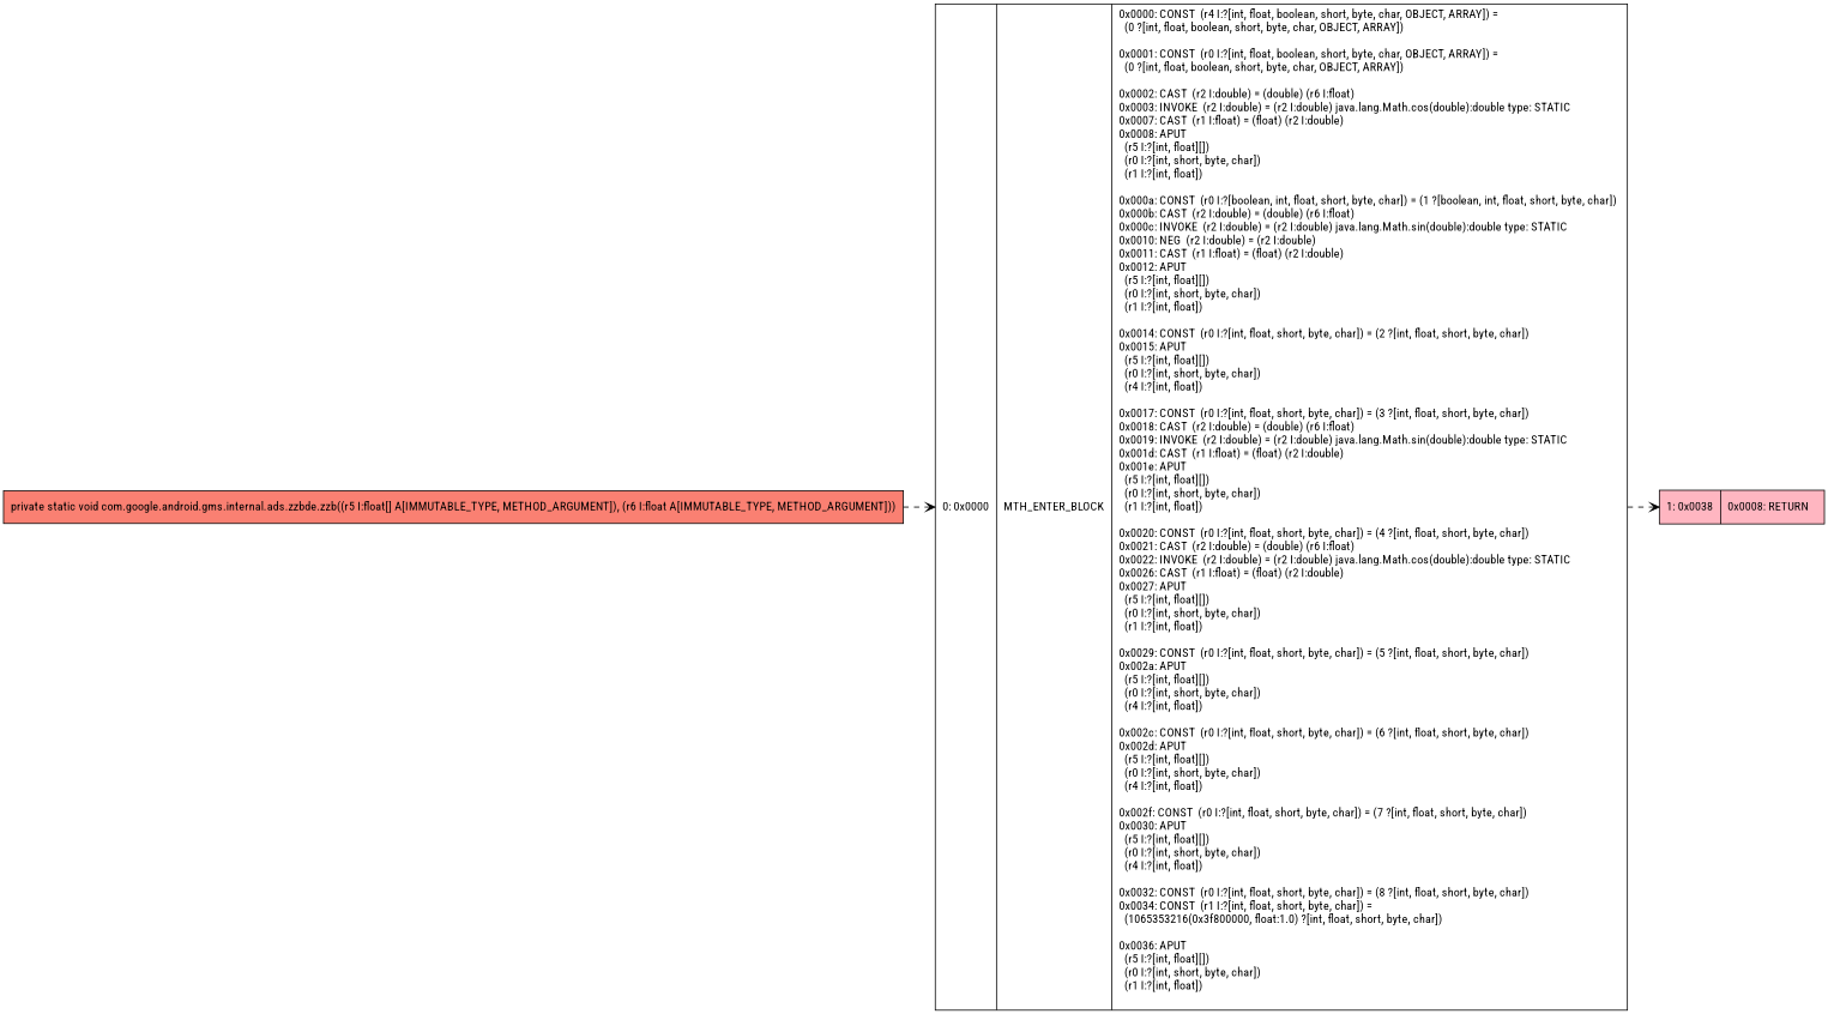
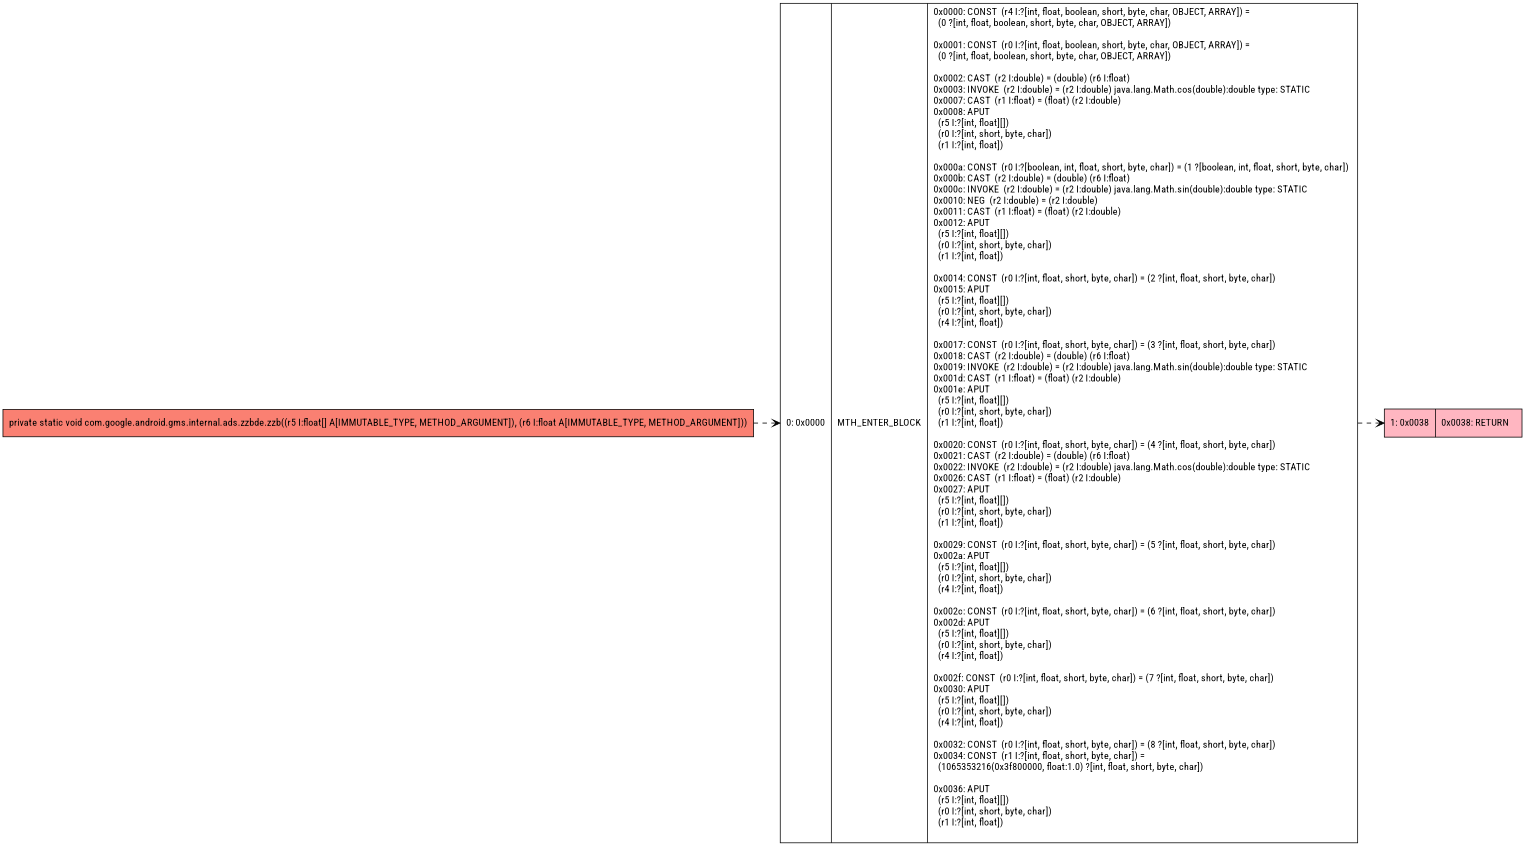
  digraph {
    rankdir=LR
    fontname="Roboto Condensed"
    node [shape=record style=filled fontname="Roboto Condensed"]
    edge [style=dashed arrowhead=vee fontname="Roboto Condensed"]
    n1 [label="{0\:\ 0x0000|MTH_ENTER_BLOCK\l|0x0000: CONST  (r4 I:?[int, float, boolean, short, byte, char, OBJECT, ARRAY]) = \l  (0 ?[int, float, boolean, short, byte, char, OBJECT, ARRAY])\l \l0x0001: CONST  (r0 I:?[int, float, boolean, short, byte, char, OBJECT, ARRAY]) = \l  (0 ?[int, float, boolean, short, byte, char, OBJECT, ARRAY])\l \l0x0002: CAST  (r2 I:double) = (double) (r6 I:float) \l0x0003: INVOKE  (r2 I:double) = (r2 I:double) java.lang.Math.cos(double):double type: STATIC \l0x0007: CAST  (r1 I:float) = (float) (r2 I:double) \l0x0008: APUT  \l  (r5 I:?[int, float][])\l  (r0 I:?[int, short, byte, char])\l  (r1 I:?[int, float])\l \l0x000a: CONST  (r0 I:?[boolean, int, float, short, byte, char]) = (1 ?[boolean, int, float, short, byte, char]) \l0x000b: CAST  (r2 I:double) = (double) (r6 I:float) \l0x000c: INVOKE  (r2 I:double) = (r2 I:double) java.lang.Math.sin(double):double type: STATIC \l0x0010: NEG  (r2 I:double) = (r2 I:double) \l0x0011: CAST  (r1 I:float) = (float) (r2 I:double) \l0x0012: APUT  \l  (r5 I:?[int, float][])\l  (r0 I:?[int, short, byte, char])\l  (r1 I:?[int, float])\l \l0x0014: CONST  (r0 I:?[int, float, short, byte, char]) = (2 ?[int, float, short, byte, char]) \l0x0015: APUT  \l  (r5 I:?[int, float][])\l  (r0 I:?[int, short, byte, char])\l  (r4 I:?[int, float])\l \l0x0017: CONST  (r0 I:?[int, float, short, byte, char]) = (3 ?[int, float, short, byte, char]) \l0x0018: CAST  (r2 I:double) = (double) (r6 I:float) \l0x0019: INVOKE  (r2 I:double) = (r2 I:double) java.lang.Math.sin(double):double type: STATIC \l0x001d: CAST  (r1 I:float) = (float) (r2 I:double) \l0x001e: APUT  \l  (r5 I:?[int, float][])\l  (r0 I:?[int, short, byte, char])\l  (r1 I:?[int, float])\l \l0x0020: CONST  (r0 I:?[int, float, short, byte, char]) = (4 ?[int, float, short, byte, char]) \l0x0021: CAST  (r2 I:double) = (double) (r6 I:float) \l0x0022: INVOKE  (r2 I:double) = (r2 I:double) java.lang.Math.cos(double):double type: STATIC \l0x0026: CAST  (r1 I:float) = (float) (r2 I:double) \l0x0027: APUT  \l  (r5 I:?[int, float][])\l  (r0 I:?[int, short, byte, char])\l  (r1 I:?[int, float])\l \l0x0029: CONST  (r0 I:?[int, float, short, byte, char]) = (5 ?[int, float, short, byte, char]) \l0x002a: APUT  \l  (r5 I:?[int, float][])\l  (r0 I:?[int, short, byte, char])\l  (r4 I:?[int, float])\l \l0x002c: CONST  (r0 I:?[int, float, short, byte, char]) = (6 ?[int, float, short, byte, char]) \l0x002d: APUT  \l  (r5 I:?[int, float][])\l  (r0 I:?[int, short, byte, char])\l  (r4 I:?[int, float])\l \l0x002f: CONST  (r0 I:?[int, float, short, byte, char]) = (7 ?[int, float, short, byte, char]) \l0x0030: APUT  \l  (r5 I:?[int, float][])\l  (r0 I:?[int, short, byte, char])\l  (r4 I:?[int, float])\l \l0x0032: CONST  (r0 I:?[int, float, short, byte, char]) = (8 ?[int, float, short, byte, char]) \l0x0034: CONST  (r1 I:?[int, float, short, byte, char]) = \l  (1065353216(0x3f800000, float:1.0) ?[int, float, short, byte, char])\l \l0x0036: APUT  \l  (r5 I:?[int, float][])\l  (r0 I:?[int, short, byte, char])\l  (r1 I:?[int, float])\l \l}" fillcolor=white]
-   n2 [label="{1\:\ 0x0038|0x0008: RETURN   \l}" fillcolor=lightpink]
+   n2 [label="{1\:\ 0x0038|0x0038: RETURN   \l}" fillcolor=lightpink]
    n3 [label="{private static void com.google.android.gms.internal.ads.zzbde.zzb((r5 I:float[] A[IMMUTABLE_TYPE, METHOD_ARGUMENT]), (r6 I:float A[IMMUTABLE_TYPE, METHOD_ARGUMENT])) }" fillcolor=salmon]
    n1 -> n2
    n3 -> n1
  }
